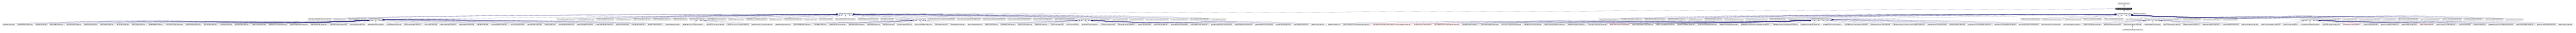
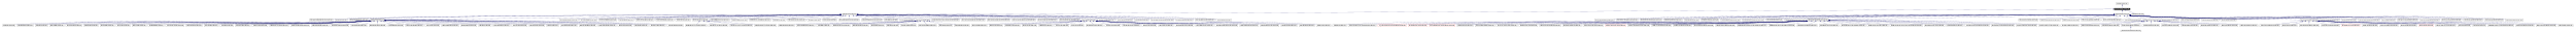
  digraph {
    fontname="Courier Prime"
    node [color=black fontname="Courier Prime" fontsize=10 shape=record]
    edge [color=midnightblue dir=back fontname="Courier Prime" fontsize=10 labelfontname=Helvetica labelfontsize=10 style=solid]
    n1 [color=white fillcolor=black fontcolor=white height=0.2 label=SgLocatedNodeStorageClass style=filled width=0.4]
    n2 [height=0.2 label=SgExpressionStorageClass width=0.4]
    n3 [height=0.2 label=SgStatementStorageClass width=0.4]
    n4 [height=0.2 label=SgTokenStorageClass width=0.4]
    n5 [height=0.2 label=SgActualArgumentExpressionStorageClass width=0.4]
    n6 [height=0.2 label=SgAsmOpStorageClass width=0.4]
    n7 [height=0.2 label=SgAsteriskShapeExpStorageClass width=0.4]
    n8 [height=0.2 label=SgBinaryOpStorageClass width=0.4]
    n9 [height=0.2 label=SgClassNameRefExpStorageClass width=0.4]
    n10 [height=0.2 label=SgColonShapeExpStorageClass width=0.4]
    n11 [height=0.2 label=SgConditionalExpStorageClass width=0.4]
    n12 [height=0.2 label=SgDeleteExpStorageClass width=0.4]
    n13 [height=0.2 label=SgFunctionCallExpStorageClass width=0.4]
    n14 [height=0.2 label=SgFunctionRefExpStorageClass width=0.4]
    n15 [height=0.2 label=SgImpliedDoStorageClass width=0.4]
    n16 [height=0.2 label=SgInitializerStorageClass width=0.4]
    n17 [height=0.2 label=SgIOItemExpressionStorageClass width=0.4]
    n18 [height=0.2 label=SgLabelRefExpStorageClass width=0.4]
    n19 [height=0.2 label=SgMemberFunctionRefExpStorageClass width=0.4]
    n20 [height=0.2 label=SgNewExpStorageClass width=0.4]
    n21 [height=0.2 label=SgNullExpressionStorageClass width=0.4]
    n22 [height=0.2 label=SgRefExpStorageClass width=0.4]
    n23 [height=0.2 label=SgSizeOfOpStorageClass width=0.4]
    n24 [height=0.2 label=SgStatementExpressionStorageClass width=0.4]
    n25 [height=0.2 label=SgSubscriptExpressionStorageClass width=0.4]
    n26 [height=0.2 label=SgThisExpStorageClass width=0.4]
    n27 [height=0.2 label=SgTypeIdOpStorageClass width=0.4]
    n28 [height=0.2 label=SgUnaryOpStorageClass width=0.4]
    n29 [height=0.2 label=SgUnknownArrayOrFunctionReferenceStorageClass width=0.4]
    n30 [height=0.2 label=SgUpcBlocksizeofExpressionStorageClass width=0.4]
    n31 [height=0.2 label=SgUpcElemsizeofExpressionStorageClass width=0.4]
    n32 [height=0.2 label=SgUpcLocalsizeofExpressionStorageClass width=0.4]
    n33 [height=0.2 label=SgUseOnlyExpressionStorageClass width=0.4]
    n34 [height=0.2 label=SgUseRenameExpressionStorageClass width=0.4]
    n35 [height=0.2 label=SgValueExpStorageClass width=0.4]
    n36 [height=0.2 label=SgVarArgCopyOpStorageClass width=0.4]
    n37 [height=0.2 label=SgVarArgEndOpStorageClass width=0.4]
    n38 [height=0.2 label=SgVarArgOpStorageClass width=0.4]
    n39 [height=0.2 label=SgVarArgStartOneOperandOpStorageClass width=0.4]
    n40 [height=0.2 label=SgVarArgStartOpStorageClass width=0.4]
    n41 [height=0.2 label=SgVariantExpressionStorageClass width=0.4]
    n42 [height=0.2 label=SgVarRefExpStorageClass width=0.4]
    n43 [height=0.2 label=SgAllocateStatementStorageClass width=0.4]
    n44 [height=0.2 label=SgArithmeticIfStatementStorageClass width=0.4]
    n45 [height=0.2 label=SgAssignedGotoStatementStorageClass width=0.4]
    n46 [height=0.2 label=SgAssignStatementStorageClass width=0.4]
    n47 [height=0.2 label=SgBreakStmtStorageClass width=0.4]
    n48 [height=0.2 label=SgCaseOptionStmtStorageClass width=0.4]
    n49 [height=0.2 label=SgCatchStatementSeqStorageClass width=0.4]
    n50 [height=0.2 label=SgComputedGotoStatementStorageClass width=0.4]
    n51 [height=0.2 label=SgContinueStmtStorageClass width=0.4]
    n52 [height=0.2 label=SgDeallocateStatementStorageClass width=0.4]
    n53 [height=0.2 label=SgDeclarationStatementStorageClass width=0.4]
    n54 [height=0.2 label=SgDefaultOptionStmtStorageClass width=0.4]
    n55 [height=0.2 label=SgElseWhereStatementStorageClass width=0.4]
    n56 [height=0.2 label=SgExprStatementStorageClass width=0.4]
    n57 [height=0.2 label=SgForInitStatementStorageClass width=0.4]
    n58 [height=0.2 label=SgFunctionTypeTableStorageClass width=0.4]
    n59 [height=0.2 label=SgGotoStatementStorageClass width=0.4]
    n60 [height=0.2 label=SgIOStatementStorageClass width=0.4]
    n61 [height=0.2 label=SgLabelStatementStorageClass width=0.4]
    n62 [height=0.2 label=SgNullifyStatementStorageClass width=0.4]
    n63 [height=0.2 label=SgNullStatementStorageClass width=0.4]
    n64 [height=0.2 label=SgReturnStmtStorageClass width=0.4]
    n65 [height=0.2 label=SgScopeStatementStorageClass width=0.4]
    n66 [height=0.2 label=SgSequenceStatementStorageClass width=0.4]
    n67 [height=0.2 label=SgSpawnStmtStorageClass width=0.4]
    n68 [height=0.2 label=SgStopOrPauseStatementStorageClass width=0.4]
    n69 [height=0.2 label=SgTryStmtStorageClass width=0.4]
    n70 [height=0.2 label=SgUpcBarrierStatementStorageClass width=0.4]
    n71 [height=0.2 label=SgUpcFenceStatementStorageClass width=0.4]
    n72 [height=0.2 label=SgUpcNotifyStatementStorageClass width=0.4]
    n73 [height=0.2 label=SgUpcWaitStatementStorageClass width=0.4]
    n74 [height=0.2 label=SgVariantStatementStorageClass width=0.4]
    n75 [height=0.2 label=SgWhereStatementStorageClass width=0.4]
    n76 [height=0.2 label=SgNodeStorageClass width=0.4]
    n77 [height=0.2 label=SgAddOpStorageClass width=0.4]
    n78 [height=0.2 label=SgAndAssignOpStorageClass width=0.4]
    n79 [height=0.2 label=SgAndOpStorageClass width=0.4]
    n80 [height=0.2 label=SgArrowExpStorageClass width=0.4]
    n81 [height=0.2 label=SgArrowStarOpStorageClass width=0.4]
    n82 [height=0.2 label=SgAssignOpStorageClass width=0.4]
    n83 [height=0.2 label=SgBitAndOpStorageClass width=0.4]
    n84 [height=0.2 label=SgBitOrOpStorageClass width=0.4]
    n85 [height=0.2 label=SgBitXorOpStorageClass width=0.4]
    n86 [height=0.2 label=SgCommaOpExpStorageClass width=0.4]
    n87 [height=0.2 label=SgConcatenationOpStorageClass width=0.4]
    n88 [height=0.2 label=SgDivAssignOpStorageClass width=0.4]
    n89 [height=0.2 label=SgDivideOpStorageClass width=0.4]
    n90 [height=0.2 label=SgDotExpStorageClass width=0.4]
    n91 [height=0.2 label=SgDotStarOpStorageClass width=0.4]
    n92 [height=0.2 label=SgEqualityOpStorageClass width=0.4]
    n93 [height=0.2 label=SgExponentiationOpStorageClass width=0.4]
    n94 [height=0.2 label=SgGreaterOrEqualOpStorageClass width=0.4]
    n95 [height=0.2 label=SgGreaterThanOpStorageClass width=0.4]
    n96 [height=0.2 label=SgIntegerDivideOpStorageClass width=0.4]
    n97 [height=0.2 label=SgIorAssignOpStorageClass width=0.4]
    n98 [height=0.2 label=SgLessOrEqualOpStorageClass width=0.4]
    n99 [height=0.2 label=SgLessThanOpStorageClass width=0.4]
    n100 [height=0.2 label=SgLshiftAssignOpStorageClass width=0.4]
    n101 [height=0.2 label=SgLshiftOpStorageClass width=0.4]
    n102 [height=0.2 label=SgMinusAssignOpStorageClass width=0.4]
    n103 [height=0.2 label=SgModAssignOpStorageClass width=0.4]
    n104 [height=0.2 label=SgModOpStorageClass width=0.4]
    n105 [height=0.2 label=SgMultAssignOpStorageClass width=0.4]
    n106 [height=0.2 label=SgMultiplyOpStorageClass width=0.4]
    n107 [height=0.2 label=SgNotEqualOpStorageClass width=0.4]
    n108 [height=0.2 label=SgOrOpStorageClass width=0.4]
    n109 [height=0.2 label=SgPlusAssignOpStorageClass width=0.4]
    n110 [height=0.2 label=SgPntrArrRefExpStorageClass width=0.4]
    n111 [height=0.2 label=SgRshiftAssignOpStorageClass width=0.4]
    n112 [height=0.2 label=SgRshiftOpStorageClass width=0.4]
    n113 [height=0.2 label=SgScopeOpStorageClass width=0.4]
    n114 [height=0.2 label=SgSubtractOpStorageClass width=0.4]
    n115 [height=0.2 label=SgXorAssignOpStorageClass width=0.4]
    n116 [height=0.2 label=SgAggregateInitializerStorageClass width=0.4]
    n117 [height=0.2 label=SgAssignInitializerStorageClass width=0.4]
    n118 [height=0.2 label=SgConstructorInitializerStorageClass width=0.4]
    n119 [height=0.2 label=SgDesignatedInitializerStorageClass width=0.4]
    n120 [height=0.2 label=SgAddressOfOpStorageClass width=0.4]
    n121 [height=0.2 label=SgBitComplementOpStorageClass width=0.4]
    n122 [height=0.2 label=SgCastExpStorageClass width=0.4]
    n123 [height=0.2 label=SgExpressionRootStorageClass width=0.4]
    n124 [height=0.2 label=SgMinusMinusOpStorageClass width=0.4]
    n125 [height=0.2 label=SgMinusOpStorageClass width=0.4]
    n126 [height=0.2 label=SgNotOpStorageClass width=0.4]
    n127 [height=0.2 label=SgPlusPlusOpStorageClass width=0.4]
    n128 [height=0.2 label=SgPointerDerefExpStorageClass width=0.4]
    n129 [height=0.2 label=SgThrowOpStorageClass width=0.4]
    n130 [height=0.2 label=SgUnaryAddOpStorageClass width=0.4]
    n131 [height=0.2 label=SgBoolValExpStorageClass width=0.4]
    n132 [height=0.2 label=SgCharValStorageClass width=0.4]
    n133 [height=0.2 label=SgComplexValStorageClass width=0.4]
    n134 [height=0.2 label=SgDoubleValStorageClass width=0.4]
    n135 [height=0.2 label=SgEnumValStorageClass width=0.4]
    n136 [height=0.2 label=SgFloatValStorageClass width=0.4]
    n137 [height=0.2 label=SgIntValStorageClass width=0.4]
    n138 [height=0.2 label=SgLongDoubleValStorageClass width=0.4]
    n139 [height=0.2 label=SgLongIntValStorageClass width=0.4]
    n140 [height=0.2 label=SgLongLongIntValStorageClass width=0.4]
    n141 [height=0.2 label=SgShortValStorageClass width=0.4]
    n142 [height=0.2 label=SgStringValStorageClass width=0.4]
    n143 [height=0.2 label=SgUnsignedCharValStorageClass width=0.4]
    n144 [height=0.2 label=SgUnsignedIntValStorageClass width=0.4]
    n145 [height=0.2 label=SgUnsignedLongLongIntValStorageClass width=0.4]
    n146 [height=0.2 label=SgUnsignedLongValStorageClass width=0.4]
    n147 [height=0.2 label=SgUnsignedShortValStorageClass width=0.4]
    n148 [height=0.2 label=SgUpcMythreadStorageClass width=0.4]
    n149 [height=0.2 label=SgUpcThreadsStorageClass width=0.4]
    n150 [height=0.2 label=SgWcharValStorageClass width=0.4]
    n151 [height=0.2 label=SgAsmStmtStorageClass width=0.4]
    n152 [height=0.2 label=SgAttributeSpecificationStatementStorageClass width=0.4]
-   n153 [color=red height=0.2 label=SgBitAndOpStorageClass_PreprocessorDirectiveStatementStorageClass width=0.4]
+   n153 [color=red height=0.2 label=SgC_PreprocessorDirectiveStatementStorageClass width=0.4]
    n154 [color=red height=0.2 label=SgClassDeclarationStorageClass width=0.4]
    n155 [color=red height=0.2 label=SgClinkageDeclarationStatementStorageClass width=0.4]
    n156 [height=0.2 label=SgCommonBlockStorageClass width=0.4]
    n157 [height=0.2 label=SgContainsStatementStorageClass width=0.4]
    n158 [height=0.2 label=SgCtorInitializerListStorageClass width=0.4]
    n159 [height=0.2 label=SgEnumDeclarationStorageClass width=0.4]
    n160 [height=0.2 label=SgEquivalenceStatementStorageClass width=0.4]
    n161 [height=0.2 label=SgFormatStatementStorageClass width=0.4]
    n162 [height=0.2 label=SgFortranIncludeLineStorageClass width=0.4]
    n163 [color=red height=0.2 label=SgFunctionDeclarationStorageClass width=0.4]
    n164 [height=0.2 label=SgFunctionParameterListStorageClass width=0.4]
    n165 [height=0.2 label=SgImplicitStatementStorageClass width=0.4]
    n166 [height=0.2 label=SgImportStatementStorageClass width=0.4]
    n167 [height=0.2 label=SgInterfaceStatementStorageClass width=0.4]
    n168 [height=0.2 label=SgNamelistStatementStorageClass width=0.4]
    n169 [height=0.2 label=SgNamespaceAliasDeclarationStatementStorageClass width=0.4]
    n170 [height=0.2 label=SgNamespaceDeclarationStatementStorageClass width=0.4]
    n171 [height=0.2 label=SgParameterStatementStorageClass width=0.4]
    n172 [height=0.2 label=SgPragmaDeclarationStorageClass width=0.4]
    n173 [height=0.2 label=SgStatementFunctionStatementStorageClass width=0.4]
    n174 [height=0.2 label=SgTemplateDeclarationStorageClass width=0.4]
    n175 [height=0.2 label=SgTemplateInstantiationDirectiveStatementStorageClass width=0.4]
    n176 [height=0.2 label=SgTypedefDeclarationStorageClass width=0.4]
    n177 [height=0.2 label=SgUseStatementStorageClass width=0.4]
    n178 [height=0.2 label=SgUsingDeclarationStatementStorageClass width=0.4]
    n179 [height=0.2 label=SgUsingDirectiveStatementStorageClass width=0.4]
    n180 [height=0.2 label=SgVariableDeclarationStorageClass width=0.4]
    n181 [height=0.2 label=SgVariableDefinitionStorageClass width=0.4]
    n182 [height=0.2 label=SgCloseStatementStorageClass width=0.4]
    n183 [height=0.2 label=SgEndfileStatementStorageClass width=0.4]
    n184 [height=0.2 label=SgFlushStatementStorageClass width=0.4]
    n185 [height=0.2 label=SgInquireStatementStorageClass width=0.4]
    n186 [height=0.2 label=SgOpenStatementStorageClass width=0.4]
    n187 [height=0.2 label=SgPrintStatementStorageClass width=0.4]
    n188 [height=0.2 label=SgReadStatementStorageClass width=0.4]
    n189 [height=0.2 label=SgRewindStatementStorageClass width=0.4]
    n190 [height=0.2 label=SgWaitStatementStorageClass width=0.4]
    n191 [height=0.2 label=SgWriteStatementStorageClass width=0.4]
    n192 [height=0.2 label=SgAssociateStatementStorageClass width=0.4]
    n193 [height=0.2 label=SgBasicBlockStorageClass width=0.4]
    n194 [height=0.2 label=SgBlockDataStatementStorageClass width=0.4]
    n195 [height=0.2 label=SgCatchOptionStmtStorageClass width=0.4]
    n196 [color=red height=0.2 label=SgClassDefinitionStorageClass width=0.4]
    n197 [height=0.2 label=SgDoWhileStmtStorageClass width=0.4]
    n198 [height=0.2 label=SgForAllStatementStorageClass width=0.4]
    n199 [height=0.2 label=SgForStatementStorageClass width=0.4]
    n200 [color=red height=0.2 label=SgFortranDoStorageClass width=0.4]
    n201 [height=0.2 label=SgFunctionDefinitionStorageClass width=0.4]
    n202 [height=0.2 label=SgGlobalStorageClass width=0.4]
    n203 [height=0.2 label=SgIfStmtStorageClass width=0.4]
    n204 [height=0.2 label=SgNamespaceDefinitionStatementStorageClass width=0.4]
    n205 [height=0.2 label=SgSwitchStatementStorageClass width=0.4]
    n206 [height=0.2 label=SgUpcForAllStatementStorageClass width=0.4]
    n207 [height=0.2 label=SgWhileStmtStorageClass width=0.4]
    n208 [height=0.2 label=SgBackspaceStatementStorageClass width=0.4]
    n1 -> n2
    n1 -> n3
    n1 -> n4
    n2 -> n5
    n2 -> n6
    n2 -> n7
    n2 -> n8
    n2 -> n9
    n2 -> n10
    n2 -> n11
    n2 -> n12
    n2 -> n13
    n2 -> n14
    n2 -> n15
    n2 -> n16
    n2 -> n17
    n2 -> n18
    n2 -> n19
    n2 -> n20
    n2 -> n21
    n2 -> n22
    n2 -> n23
    n2 -> n24
    n2 -> n25
    n2 -> n26
    n2 -> n27
    n2 -> n28
    n2 -> n29
    n2 -> n30
    n2 -> n31
    n2 -> n32
    n2 -> n33
    n2 -> n34
    n2 -> n35
    n2 -> n36
    n2 -> n37
    n2 -> n38
    n2 -> n39
    n2 -> n40
    n2 -> n41
    n2 -> n42
    n3 -> n43
    n3 -> n44
    n3 -> n45
    n3 -> n46
    n3 -> n47
    n3 -> n48
    n3 -> n49
    n3 -> n50
    n3 -> n51
    n3 -> n52
    n3 -> n53
    n3 -> n54
    n3 -> n55
    n3 -> n56
    n3 -> n57
    n3 -> n58
    n3 -> n59
    n3 -> n60
    n3 -> n61
    n3 -> n62
    n3 -> n63
    n3 -> n64
    n3 -> n65
    n3 -> n66
    n3 -> n67
    n3 -> n68
    n3 -> n69
    n3 -> n70
    n3 -> n71
    n3 -> n72
    n3 -> n73
    n3 -> n74
    n3 -> n75
    n8 -> n77
    n8 -> n78
    n8 -> n79
    n8 -> n80
    n8 -> n81
    n8 -> n82
    n8 -> n83
    n8 -> n84
    n8 -> n85
    n8 -> n86
    n8 -> n87
    n8 -> n88
    n8 -> n89
    n8 -> n90
    n8 -> n91
    n8 -> n92
    n8 -> n93
    n8 -> n94
    n8 -> n95
    n8 -> n96
    n8 -> n97
    n8 -> n98
    n8 -> n99
    n8 -> n100
    n8 -> n101
    n8 -> n102
    n8 -> n103
    n8 -> n104
    n8 -> n105
    n8 -> n106
    n8 -> n107
    n8 -> n108
    n8 -> n109
    n8 -> n110
    n8 -> n111
    n8 -> n112
    n8 -> n113
    n8 -> n114
    n8 -> n115
    n16 -> n116
    n16 -> n117
    n16 -> n118
    n16 -> n119
    n28 -> n120
    n28 -> n121
    n28 -> n122
    n28 -> n123
    n28 -> n124
    n28 -> n125
    n28 -> n126
    n28 -> n127
    n28 -> n128
    n28 -> n129
    n28 -> n130
    n35 -> n131
    n35 -> n132
    n35 -> n133
    n35 -> n134
    n35 -> n135
    n35 -> n136
    n35 -> n137
    n35 -> n138
    n35 -> n139
    n35 -> n140
    n35 -> n141
    n35 -> n142
    n35 -> n143
    n35 -> n144
    n35 -> n145
    n35 -> n146
    n35 -> n147
    n35 -> n148
    n35 -> n149
    n35 -> n150
    n53 -> n151
    n53 -> n152
    n53 -> n153
    n53 -> n154
    n53 -> n155
    n53 -> n156
    n53 -> n157
    n53 -> n158
    n53 -> n159
    n53 -> n160
    n53 -> n161
    n53 -> n162
    n53 -> n163
    n53 -> n164
    n53 -> n165
    n53 -> n166
    n53 -> n167
    n53 -> n168
    n53 -> n169
    n53 -> n170
    n53 -> n171
    n53 -> n172
    n53 -> n173
    n53 -> n174
    n53 -> n175
    n53 -> n176
    n53 -> n177
    n53 -> n178
    n53 -> n179
    n53 -> n180
    n53 -> n181
    n60 -> n182
    n60 -> n183
    n60 -> n184
    n60 -> n185
    n60 -> n186
    n60 -> n187
    n60 -> n188
    n60 -> n189
    n60 -> n190
    n60 -> n191
    n65 -> n192
    n65 -> n193
    n65 -> n194
    n65 -> n195
    n65 -> n196
    n65 -> n197
    n65 -> n198
    n65 -> n199
    n65 -> n200
    n65 -> n201
    n65 -> n202
    n65 -> n203
    n65 -> n204
    n65 -> n205
    n65 -> n206
    n65 -> n207
    n76 -> n1
    n185 -> n208
  }
